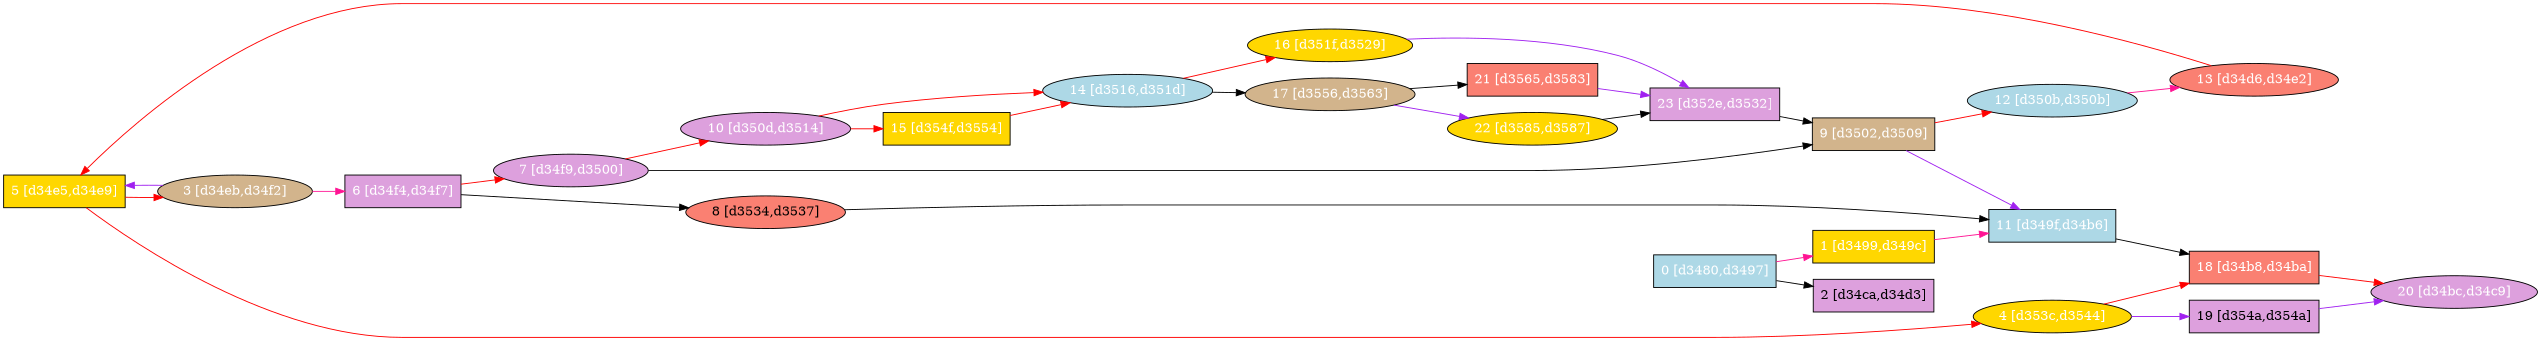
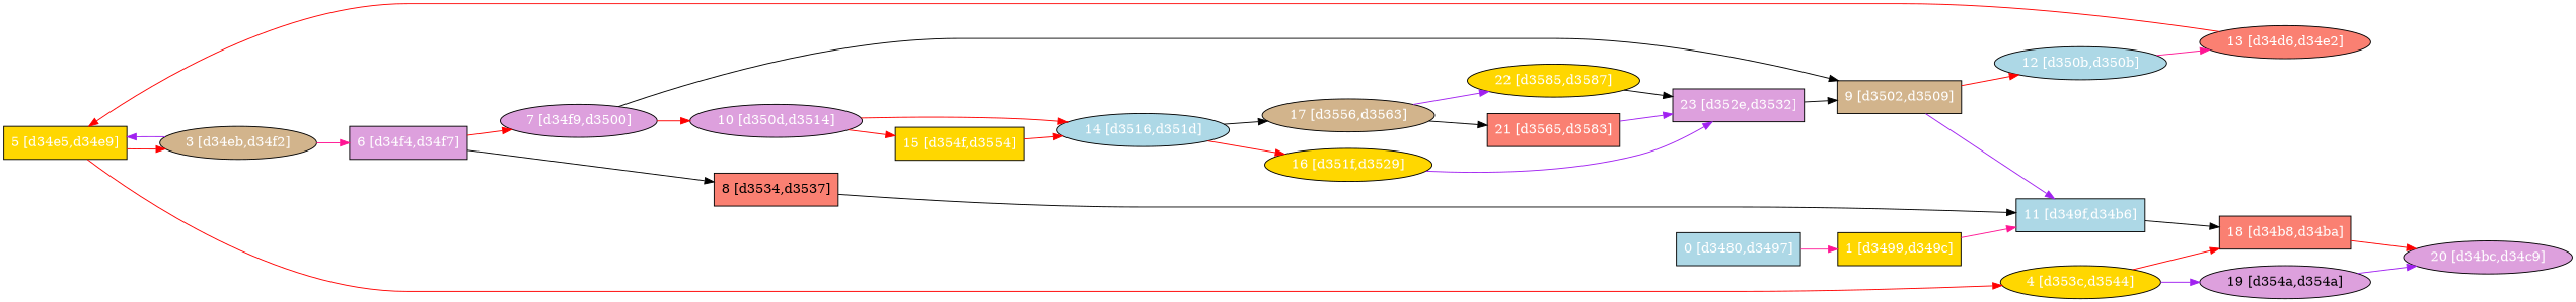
  digraph {
    rankdir=LR
    node [fillcolor=plum fontcolor="#ffffff" shape=box style=filled]
    edge [color=red]
    n1 [fillcolor=lightblue label="0 [d3480,d3497]"]
    n2 [fillcolor=gold label="1 [d3499,d349c]"]
-   n3 [fontcolor="#000000" label="2 [d34ca,d34d3]"]
    n4 [fillcolor=lightblue label="11 [d349f,d34b6]"]
    n5 [fillcolor=salmon label="18 [d34b8,d34ba]"]
    n6 [fillcolor=salmon label="13 [d34d6,d34e2]" shape=ellipse]
    n7 [fillcolor=gold label="5 [d34e5,d34e9]"]
    n8 [fillcolor=tan label="3 [d34eb,d34f2]" shape=ellipse]
    n9 [label="6 [d34f4,d34f7]"]
    n10 [fillcolor=gold label="4 [d353c,d3544]" shape=ellipse]
    n11 [label="7 [d34f9,d3500]" shape=ellipse]
-   n12 [fillcolor=salmon fontcolor="#000000" label="8 [d3534,d3537]" shape=ellipse]
-   n13 [fontcolor="#000000" label="19 [d354a,d354a]"]
+   n12 [fillcolor=salmon fontcolor="#000000" label="8 [d3534,d3537]"]
+   n13 [fontcolor="#000000" label="19 [d354a,d354a]" shape=ellipse]
    n14 [label="20 [d34bc,d34c9]" shape=ellipse]
    n15 [fillcolor=tan label="9 [d3502,d3509]"]
    n16 [label="10 [d350d,d3514]" shape=ellipse]
    n17 [fillcolor=lightblue label="12 [d350b,d350b]" shape=ellipse]
    n18 [fillcolor=lightblue label="14 [d3516,d351d]" shape=ellipse]
    n19 [fillcolor=gold label="15 [d354f,d3554]"]
    n20 [fillcolor=gold label="16 [d351f,d3529]" shape=ellipse]
    n21 [fillcolor=tan label="17 [d3556,d3563]" shape=ellipse]
    n22 [label="23 [d352e,d3532]"]
    n23 [fillcolor=salmon label="21 [d3565,d3583]"]
    n24 [fillcolor=gold label="22 [d3585,d3587]" shape=ellipse]
    n1 -> n2 [color=deeppink]
-   n1 -> n3 [color=black]
    n2 -> n4 [color=deeppink]
    n4 -> n5 [color=black]
    n5 -> n14
    n6 -> n7
    n7 -> n8
    n7 -> n10
    n8 -> n7 [color=purple]
    n8 -> n9 [color=deeppink]
    n9 -> n11
    n9 -> n12 [color=black]
    n10 -> n5
    n10 -> n13 [color=purple]
    n11 -> n15 [color=black]
    n11 -> n16
    n12 -> n4 [color=black]
    n13 -> n14 [color=purple]
    n15 -> n4 [color=purple]
    n15 -> n17
    n16 -> n18
    n16 -> n19
    n17 -> n6 [color=deeppink]
    n18 -> n20
    n18 -> n21 [color=black]
    n19 -> n18
    n20 -> n22 [color=purple]
    n21 -> n23 [color=black]
    n21 -> n24 [color=purple]
    n22 -> n15 [color=black]
    n23 -> n22 [color=purple]
    n24 -> n22 [color=black]
  }
